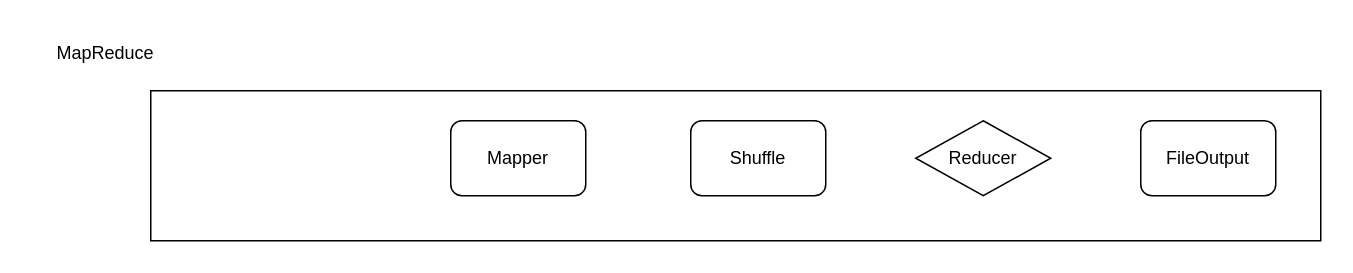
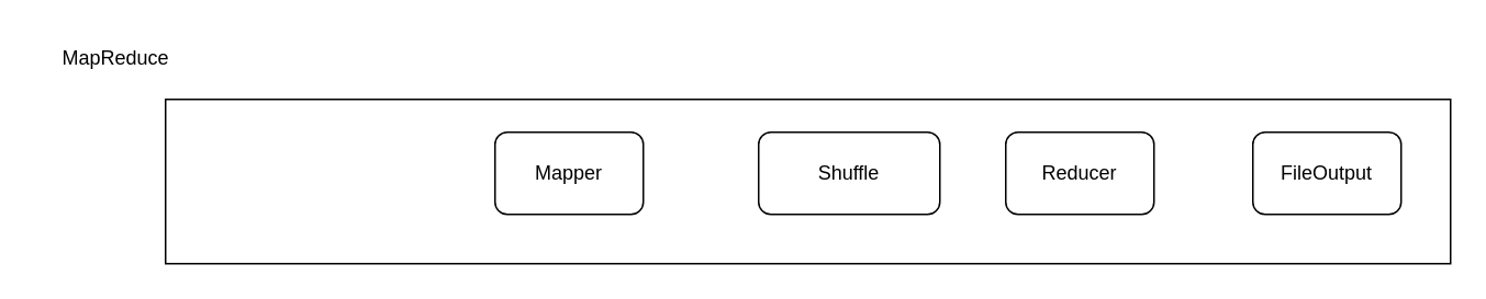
  <mxCell id="0" />
  <mxCell id="1" parent="0" />
  <mxCell id="2" value="" style="rounded=0;whiteSpace=wrap;html=1;" vertex="1" parent="1"><mxGeometry x="100" y="60" width="780" height="100" as="geometry" /></mxCell>
  <mxCell id="3" value="FileOutput" style="rounded=1;whiteSpace=wrap;html=1;" vertex="1" parent="1"><mxGeometry x="760" y="80" width="90" height="50" as="geometry" /></mxCell>
  <mxCell id="4" value="Mapper" style="rounded=1;whiteSpace=wrap;html=1;" vertex="1" parent="1"><mxGeometry x="300" y="80" width="90" height="50" as="geometry" /></mxCell>
- <mxCell id="5" value="Shuffle" style="rounded=1;whiteSpace=wrap;html=1;" vertex="1" parent="1"><mxGeometry x="460" y="80" width="90" height="50" as="geometry" /></mxCell>
- <mxCell id="6" value="Reducer" style="rhombus;whiteSpace=wrap;html=1;" vertex="1" parent="1"><mxGeometry x="610" y="80" width="90" height="50" as="geometry" /></mxCell>
+ <mxCell id="5" value="Shuffle" style="rounded=1;whiteSpace=wrap;html=1;" vertex="1" parent="1"><mxGeometry x="460" y="80" width="110" height="50" as="geometry" /></mxCell>
+ <mxCell id="6" value="Reducer" style="rounded=1;whiteSpace=wrap;html=1;" vertex="1" parent="1"><mxGeometry x="610" y="80" width="90" height="50" as="geometry" /></mxCell>
  <mxCell id="7" value="MapReduce" style="text;html=1;align=center;verticalAlign=middle;whiteSpace=wrap;rounded=0;" vertex="1" parent="1"><mxGeometry x="20" y="20" width="100" height="30" as="geometry" /></mxCell>
